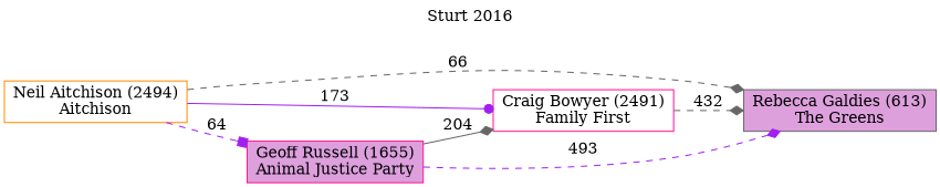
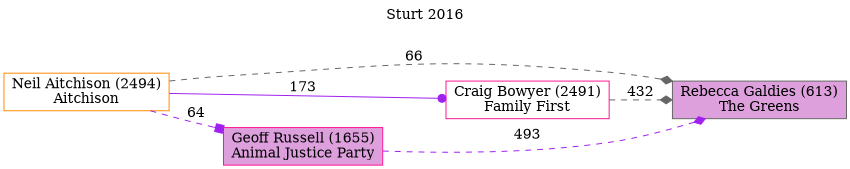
  digraph {
    label="Sturt 2016"
    labelloc=t
    mclimit=10
    rankdir=LR
    node [color=deeppink fillcolor=white shape=box style=filled]
    edge [arrowhead=diamond color=gray40 style=dashed]
    n1 [label="Craig Bowyer (2491)\nFamily First"]
    n2 [color=gray40 fillcolor=plum label="Rebecca Galdies (613)\nThe Greens"]
    n3 [fillcolor=plum label="Geoff Russell (1655)\nAnimal Justice Party"]
    n4 [color=darkorange label="Neil Aitchison (2494)\nAitchison"]
    n1 -> n2 [label=432]
-   n3 -> n1 [label=204 style=solid]
    n3 -> n2 [color=purple label=493]
    n4 -> n1 [arrowhead=dot color=purple label=173 style=solid]
    n4 -> n2 [label=66]
    n4 -> n3 [arrowhead=box color=purple label=64]
  }
